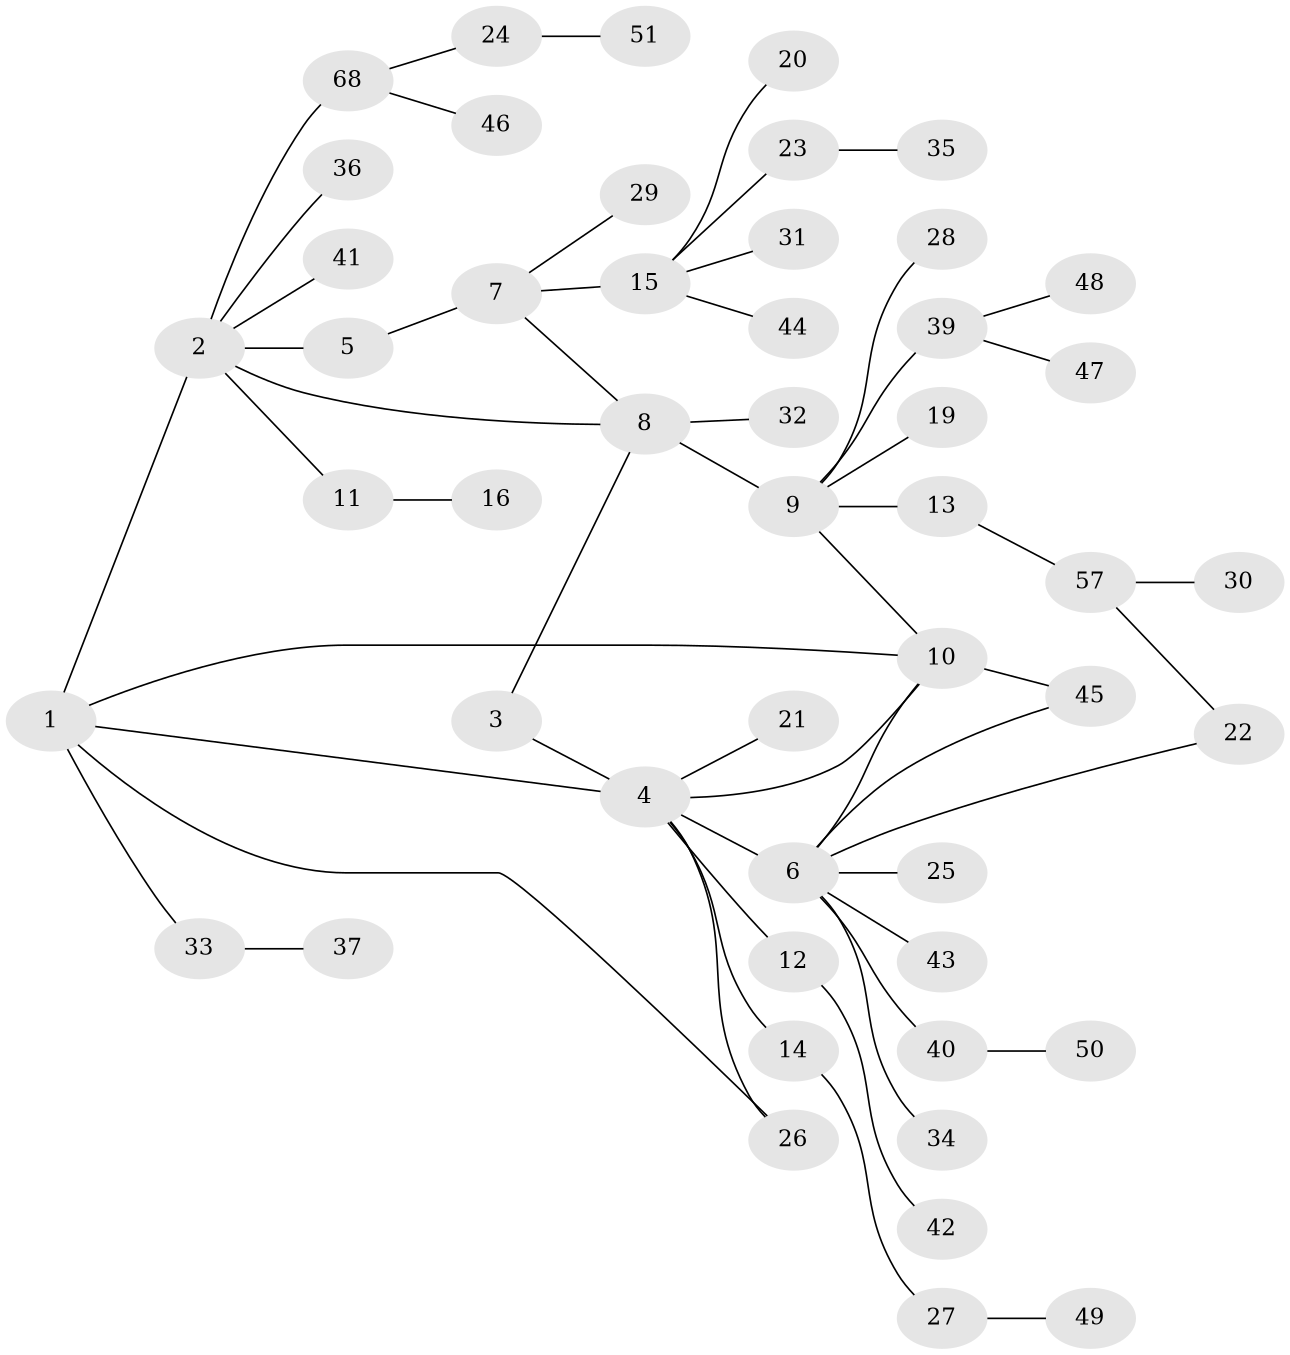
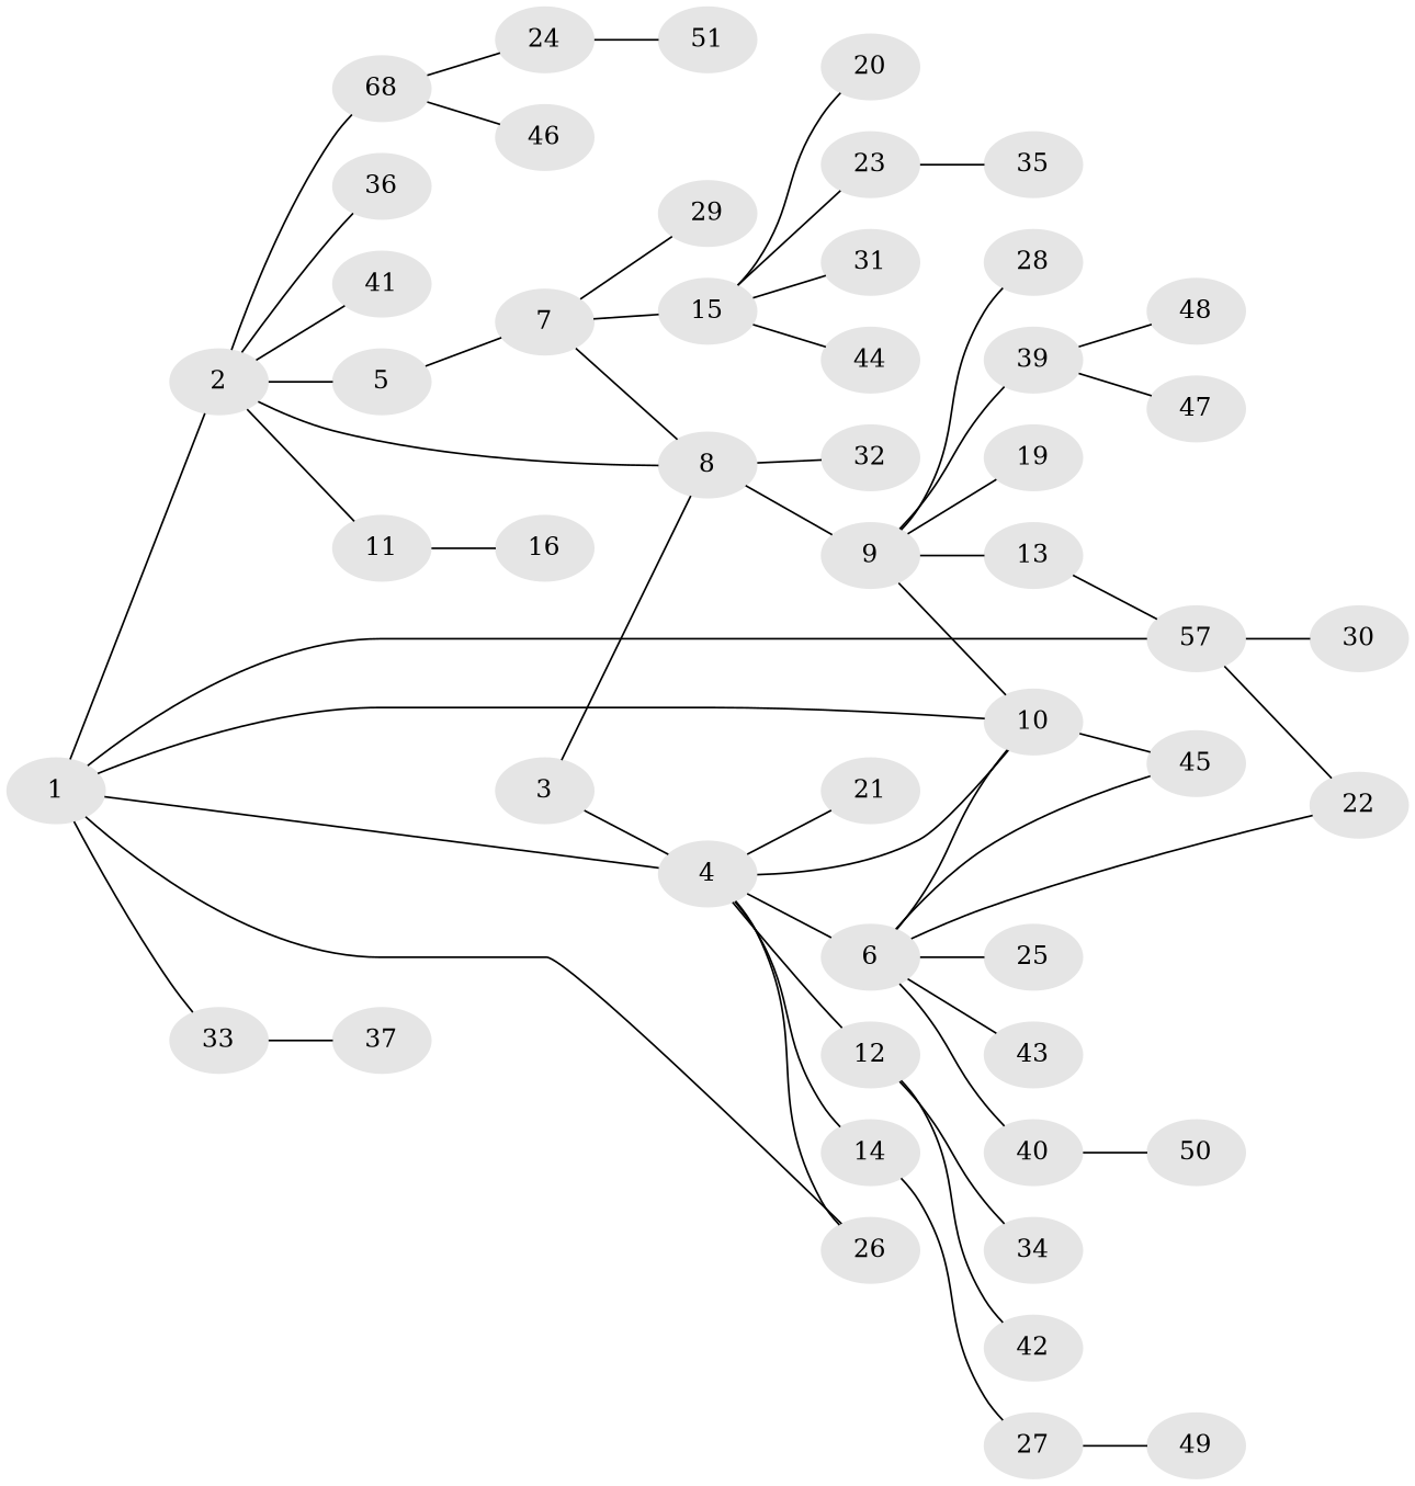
  graph {
    rankdir=LR
    node [color=gray90 style=filled]
    1
    2
    4
    10
    n5 [label=57]
    26
    33
    5
    8
    11
    n11 [label=68]
    36
    41
    6
    12
    14
    21
    45
    22
    30
    37
    7
    9
    32
    16
    24
    46
    3
    25
    34
    40
    43
    42
    27
    15
    29
    50
    20
    23
    31
    44
    13
    19
    28
    39
    47
    48
    49
    35
    51
    1 -- 2
    1 -- 4
    1 -- 10
+   1 -- n5
    1 -- 26
    1 -- 33
    2 -- 5
    2 -- 8
    2 -- 11
    2 -- n11
    2 -- 36
    2 -- 41
    4 -- 10
    4 -- 26
    4 -- 6
    4 -- 12
    4 -- 14
    4 -- 21
    10 -- 45
    n5 -- 22
    n5 -- 30
    33 -- 37
    5 -- 7
    8 -- 9
    8 -- 32
    11 -- 16
    n11 -- 24
    n11 -- 46
    6 -- 10
    6 -- 45
    6 -- 22
    6 -- 25
-   6 -- 34
+   12 -- 34
    6 -- 40
    6 -- 43
    12 -- 42
    14 -- 27
    7 -- 8
    7 -- 15
    7 -- 29
    9 -- 10
    9 -- 13
    9 -- 19
    9 -- 28
    9 -- 39
    24 -- 51
    3 -- 4
    3 -- 8
    40 -- 50
    27 -- 49
    15 -- 20
    15 -- 23
    15 -- 31
    15 -- 44
    23 -- 35
    13 -- n5
    39 -- 47
    39 -- 48
  }
